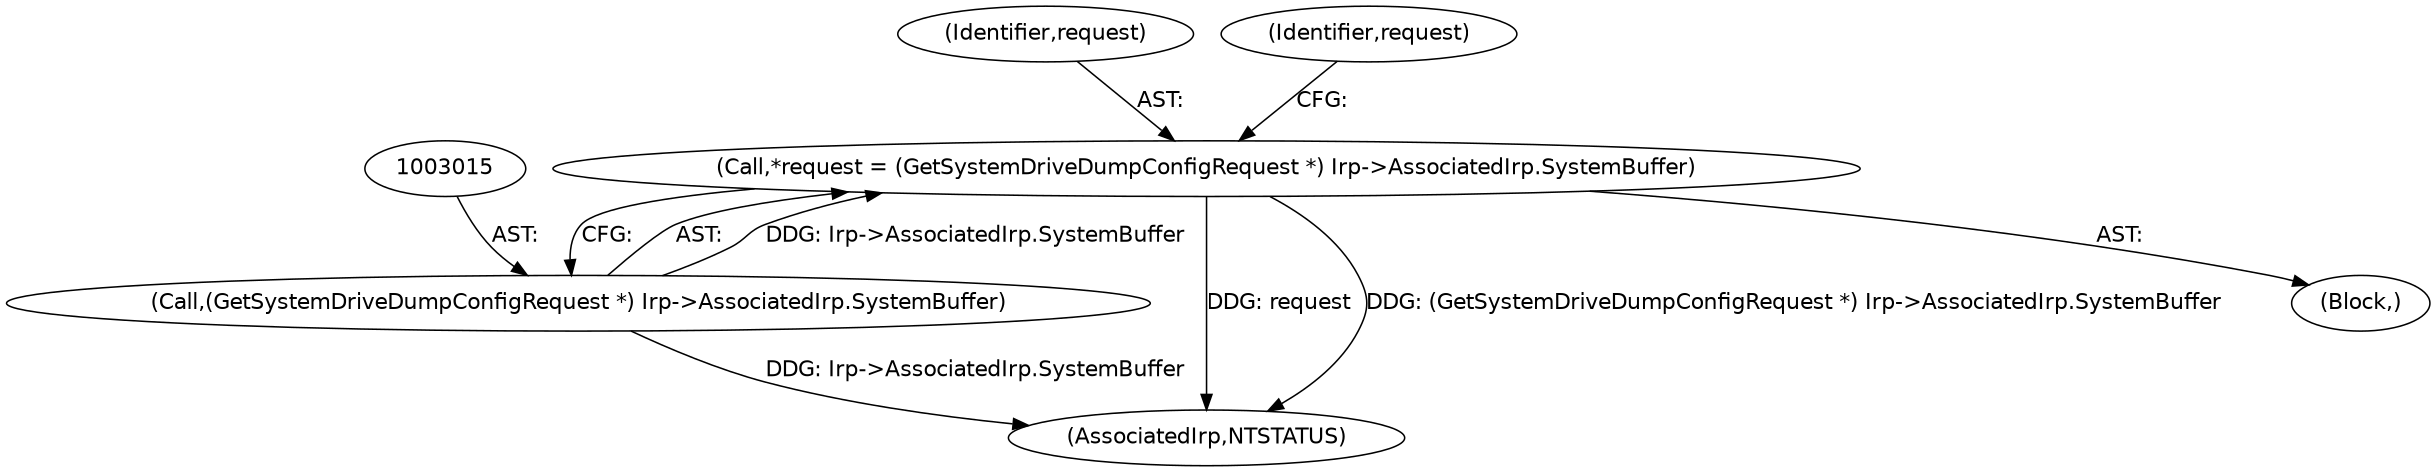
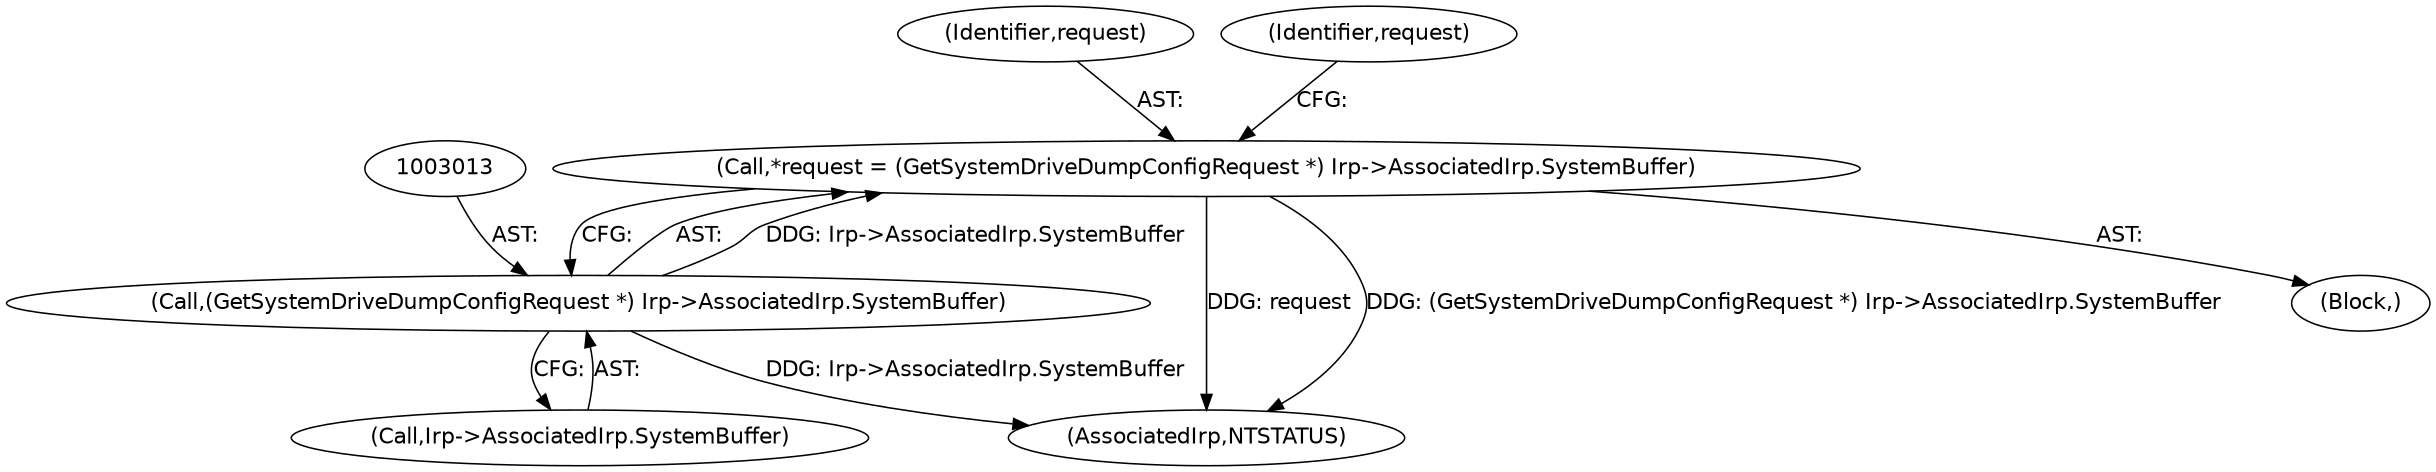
  digraph {
    fontname="DejaVu Sans"
    node [fontname="DejaVu Sans"]
    edge [fontname="DejaVu Sans"]
    n1 [label="(Call,*request = (GetSystemDriveDumpConfigRequest *) Irp->AssociatedIrp.SystemBuffer)"]
    n2 [label="(Call,(GetSystemDriveDumpConfigRequest *) Irp->AssociatedIrp.SystemBuffer)"]
    n3 [label="(AssociatedIrp,NTSTATUS)"]
    n4 [label="(Block,)"]
+   n5 [label="(Call,Irp->AssociatedIrp.SystemBuffer)"]
    n6 [label="(Identifier,request)"]
    n7 [label="(Identifier,request)"]
-   1003013 [label=1003015]
+   1003013
    n1 -> n2 [label="CFG: "]
    n1 -> n3 [label="DDG: request"]
    n1 -> n3 [label="DDG: (GetSystemDriveDumpConfigRequest *) Irp->AssociatedIrp.SystemBuffer"]
    n1 -> n4 [label="AST: "]
    n2 -> n1 [label="AST: "]
    n2 -> n1 [label="DDG: Irp->AssociatedIrp.SystemBuffer"]
    n2 -> n3 [label="DDG: Irp->AssociatedIrp.SystemBuffer"]
+   n2 -> n5 [label="CFG: "]
+   n5 -> n2 [label="AST: "]
    n6 -> n1 [label="AST: "]
    n7 -> n1 [label="CFG: "]
    1003013 -> n2 [label="AST: "]
  }
